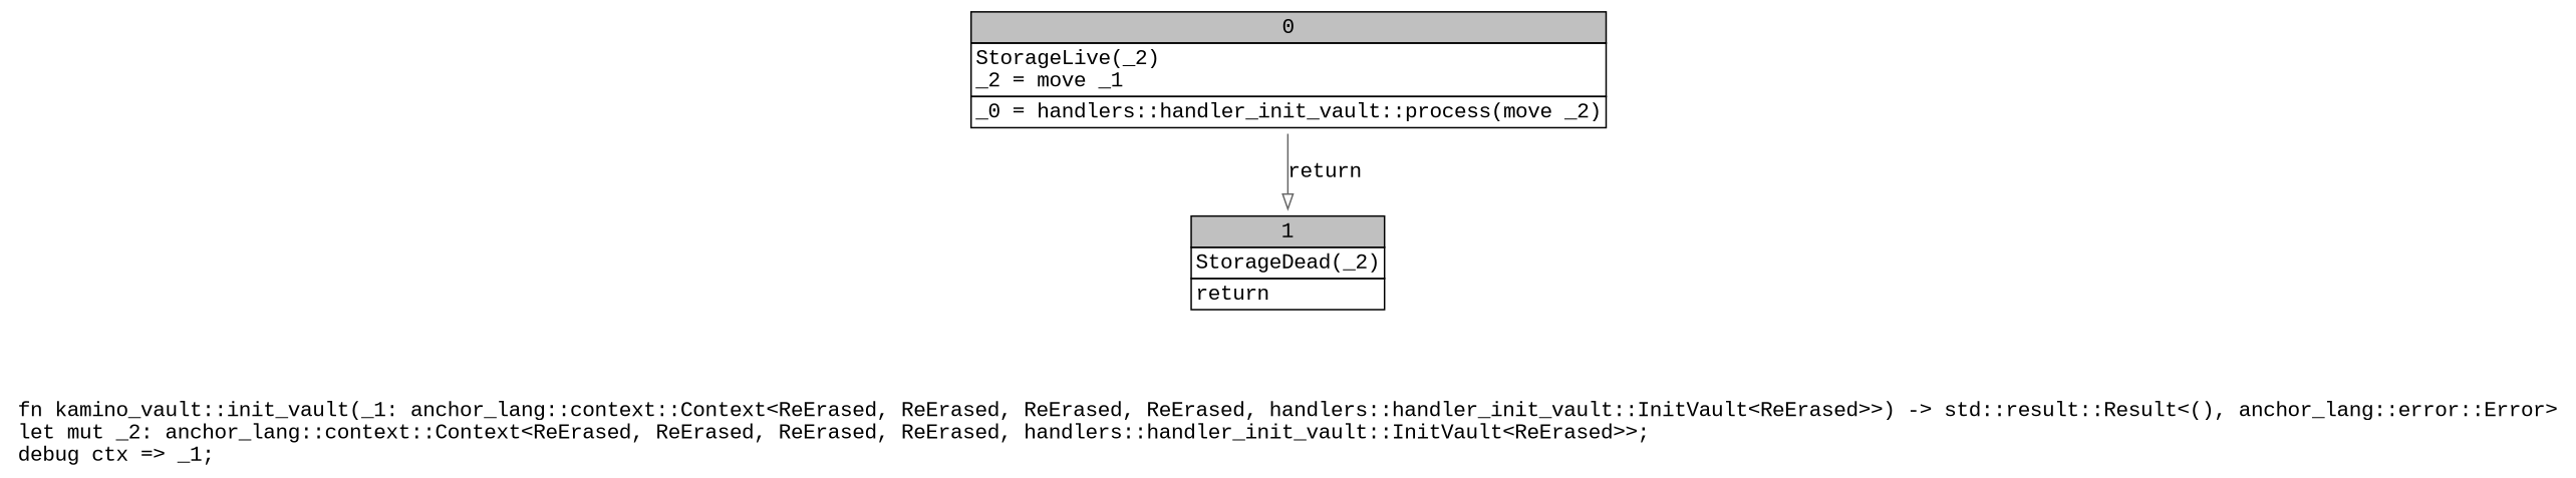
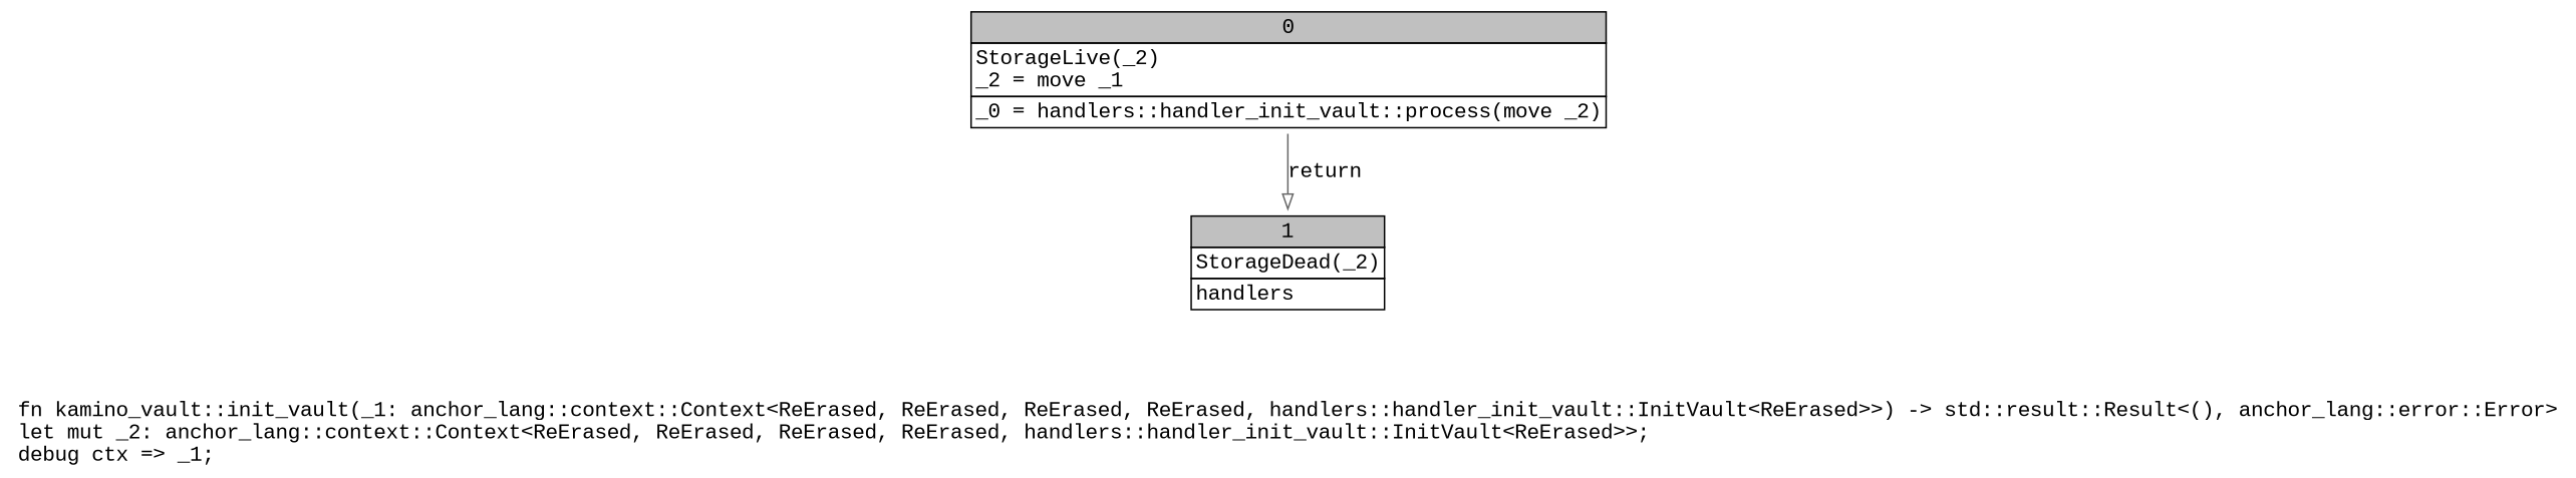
  digraph {
    fontname="Liberation Mono"
    label=<fn kamino_vault::init_vault(_1: anchor_lang::context::Context&lt;ReErased, ReErased, ReErased, ReErased, handlers::handler_init_vault::InitVault&lt;ReErased&gt;&gt;) -&gt; std::result::Result&lt;(), anchor_lang::error::Error&gt;<br align="left"/>let mut _2: anchor_lang::context::Context&lt;ReErased, ReErased, ReErased, ReErased, handlers::handler_init_vault::InitVault&lt;ReErased&gt;&gt;;<br align="left"/>debug ctx =&gt; _1;<br align="left"/>>
    node [fontname="Liberation Mono" shape=none]
    n1 [label=<<table border="0" cellborder="1" cellspacing="0"><tr><td bgcolor="gray" align="center" colspan="1">0</td></tr><tr><td align="left" balign="left">StorageLive(_2)<br/>_2 = move _1<br/></td></tr><tr><td align="left">_0 = handlers::handler_init_vault::process(move _2)</td></tr></table>>]
-   n2 [label=<<table border="0" cellborder="1" cellspacing="0"><tr><td bgcolor="gray" align="center" colspan="1">1</td></tr><tr><td align="left" balign="left">StorageDead(_2)<br/></td></tr><tr><td align="left">return</td></tr></table>>]
+   n2 [label=<<table border="0" cellborder="1" cellspacing="0"><tr><td bgcolor="gray" align="center" colspan="1">1</td></tr><tr><td align="left" balign="left">StorageDead(_2)<br/></td></tr><tr><td align="left">handlers</td></tr></table>>]
    n1 -> n2 [fontname="Liberation Mono" label=return color=gray40 arrowhead=onormal]
  }
